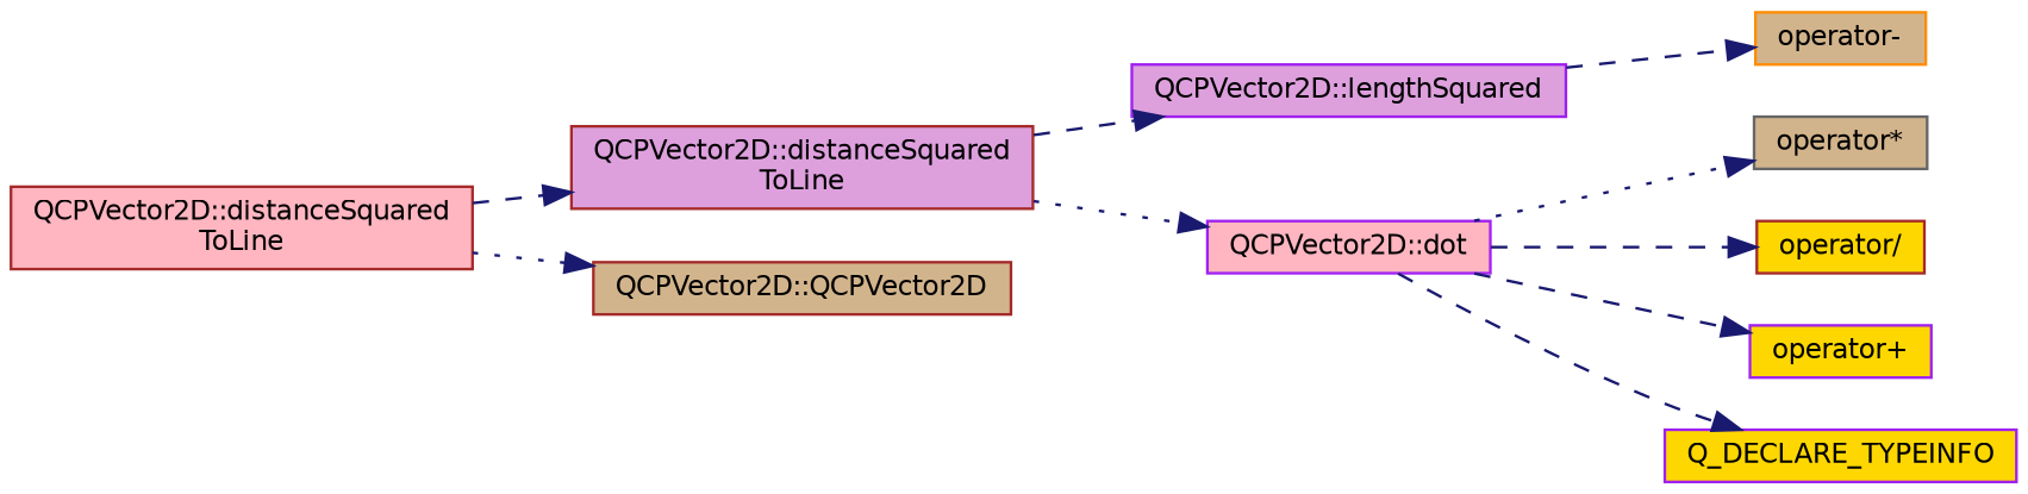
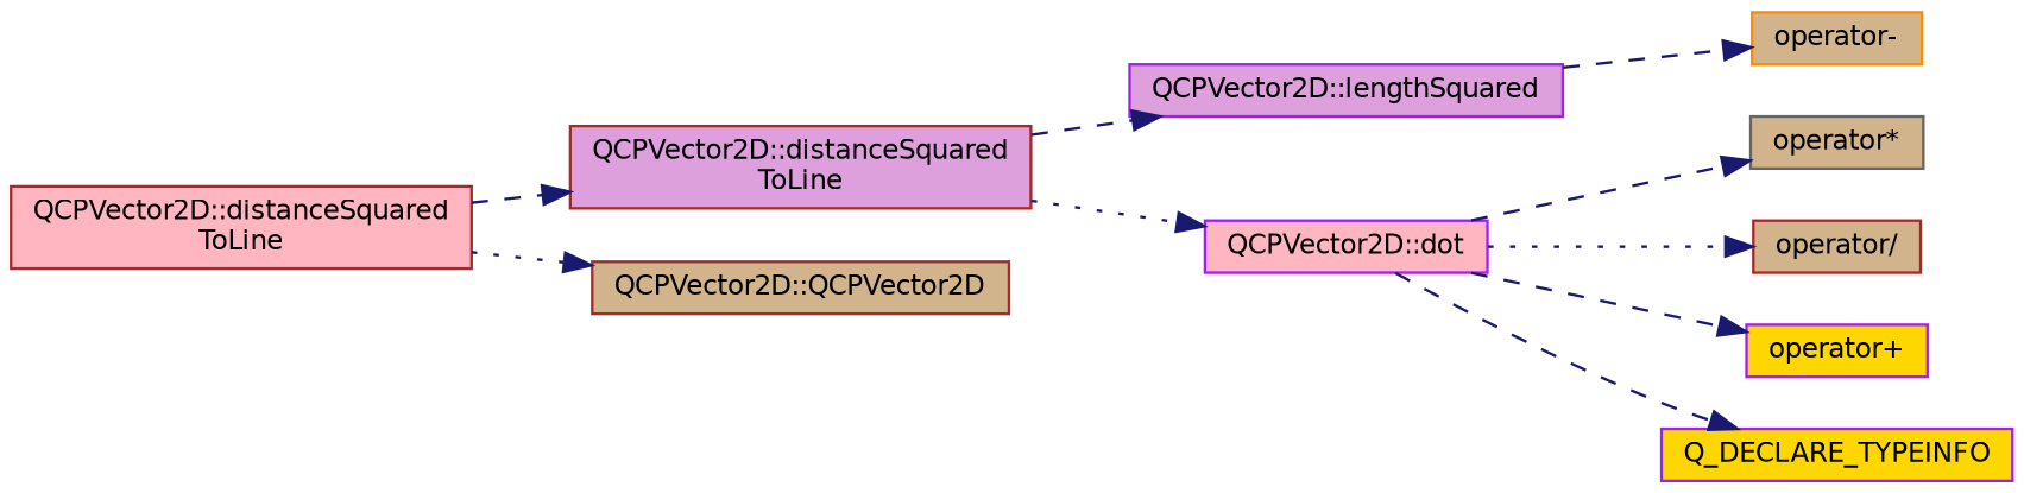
  digraph {
    rankdir=LR
    node [color=brown fillcolor=tan fontname=Helvetica fontsize=10 shape=record style=filled]
    edge [color=midnightblue fontname=Helvetica fontsize=10 labelfontname=Helvetica labelfontsize=10 style=dashed]
    n1 [fillcolor=lightpink fontcolor=black height=0.2 label="QCPVector2D::distanceSquared\lToLine" width=0.4]
    n2 [fillcolor=plum height=0.2 label="QCPVector2D::distanceSquared\lToLine" width=0.4]
    n3 [height=0.2 label="QCPVector2D::QCPVector2D" width=0.4]
    n4 [color=purple fillcolor=plum height=0.2 label="QCPVector2D::lengthSquared" width=0.4]
    n5 [color=purple fillcolor=lightpink height=0.2 label="QCPVector2D::dot" width=0.4]
    n6 [color=darkorange height=0.2 label="operator-" width=0.4]
    n7 [color=gray40 height=0.2 label="operator*" width=0.4]
-   n8 [fillcolor=gold height=0.2 label="operator/" width=0.4]
+   n8 [height=0.2 label="operator/" width=0.4]
    n9 [color=purple fillcolor=gold height=0.2 label="operator+" width=0.4]
    n10 [color=purple fillcolor=gold height=0.2 label=Q_DECLARE_TYPEINFO width=0.4]
    n1 -> n2
    n1 -> n3 [style=dotted]
    n2 -> n4
    n2 -> n5 [style=dotted]
    n4 -> n6
-   n5 -> n7 [style=dotted]
-   n5 -> n8
+   n5 -> n7
+   n5 -> n8 [style=dotted]
    n5 -> n9
    n5 -> n10
  }
